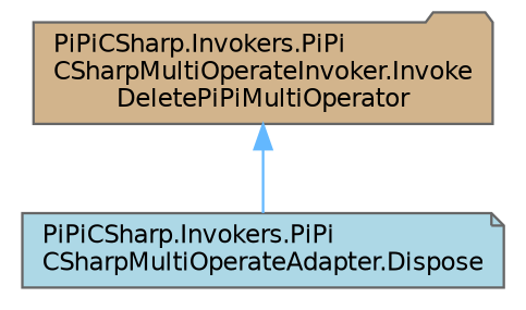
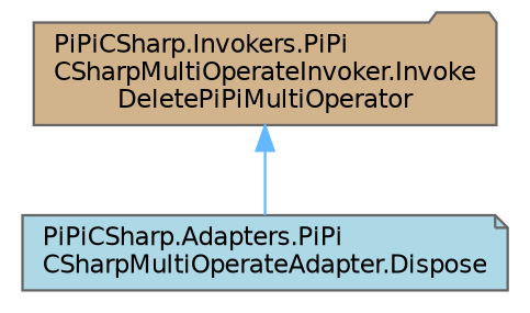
  digraph {
    rankdir=TB
    node [fontname=Helvetica fontsize=10 style=filled]
    n1 [color=gray40 fillcolor=tan fontcolor=black height=0.2 label="PiPiCSharp.Invokers.PiPi\lCSharpMultiOperateInvoker.Invoke\lDeletePiPiMultiOperator" shape=folder width=0.4]
-   n2 [color=grey40 fillcolor=lightblue height=0.2 label="PiPiCSharp.Invokers.PiPi\lCSharpMultiOperateAdapter.Dispose" shape=note width=0.4]
+   n2 [color=grey40 fillcolor=lightblue height=0.2 label="PiPiCSharp.Adapters.PiPi\lCSharpMultiOperateAdapter.Dispose" shape=note width=0.4]
    n1 -> n2 [color=steelblue1 dir=back fontname=Helvetica fontsize=10 labelfontname=Helvetica labelfontsize=10 style=solid]
  }
